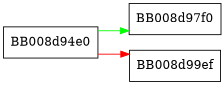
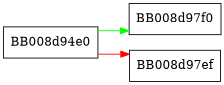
  digraph {
    rankdir=LR
    splines=ortho
    node [shape=box]
    n1 [label=BB008d94e0]
    BB008d97f0
-   BB008d97ef [label=BB008d99ef]
+   BB008d97ef
    n1 -> BB008d97f0 [color=green]
    n1 -> BB008d97ef [color=red]
  }
